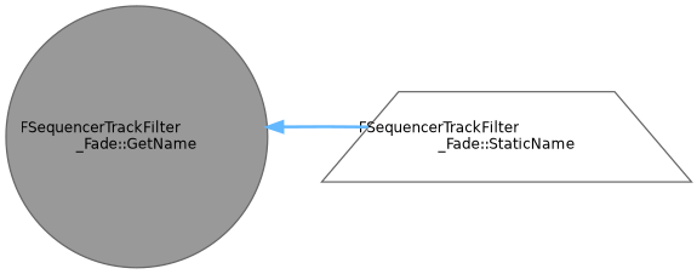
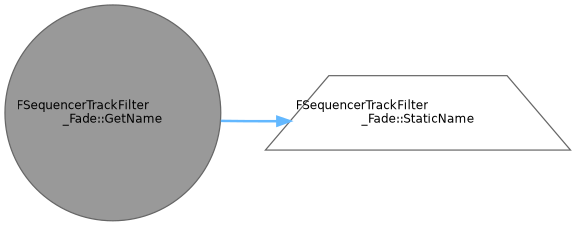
  digraph {
    rankdir=LR
    node [fontname=Helvetica fontsize=10 style=filled]
    n1 [color=gray40 fillcolor=grey60 fontcolor=black height=0.2 label="FSequencerTrackFilter\l_Fade::GetName" shape=circle width=0.4]
    n2 [color=grey40 fillcolor=white height=0.2 label="FSequencerTrackFilter\l_Fade::StaticName" shape=trapezium width=0.4]
-   n2 -> n1 [color=steelblue1 fontname=Helvetica fontsize=10 labelfontname=Helvetica labelfontsize=10 style=bold]
+   n1 -> n2 [color=steelblue1 fontname=Helvetica fontsize=10 labelfontname=Helvetica labelfontsize=10 style=bold]
  }
